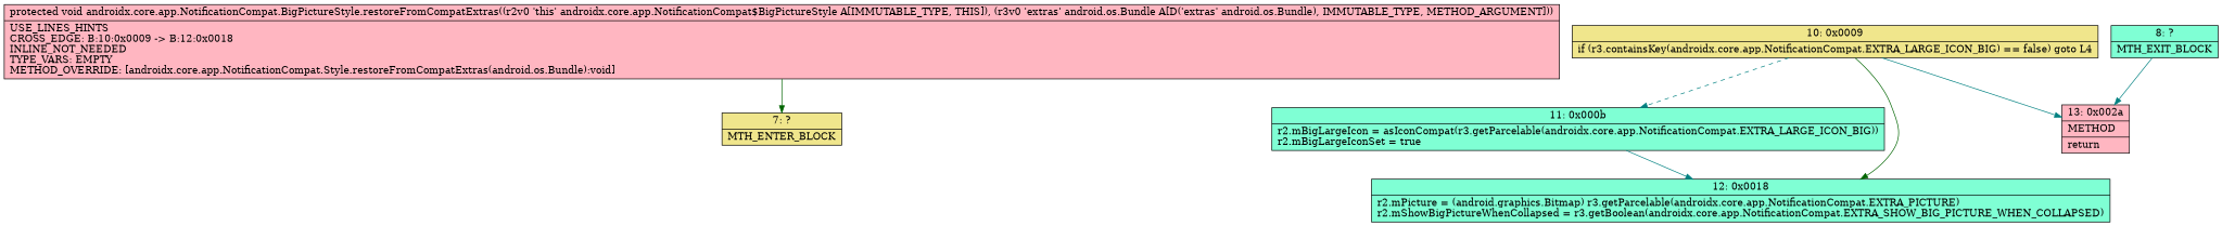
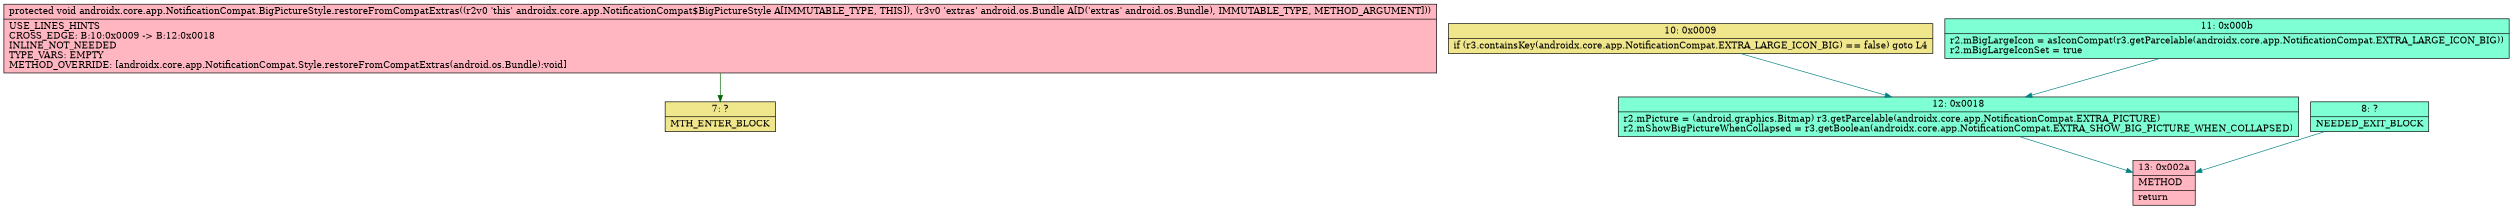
  digraph {
    node [fillcolor=aquamarine shape=record style=filled]
    edge [color=teal]
    n1 [fillcolor=khaki label="{7\:\ ?|MTH_ENTER_BLOCK\l}"]
    n2 [fillcolor=khaki label="{10\:\ 0x0009|if (r3.containsKey(androidx.core.app.NotificationCompat.EXTRA_LARGE_ICON_BIG) == false) goto L4\l}"]
    n3 [label="{11\:\ 0x000b|r2.mBigLargeIcon = asIconCompat(r3.getParcelable(androidx.core.app.NotificationCompat.EXTRA_LARGE_ICON_BIG))\lr2.mBigLargeIconSet = true\l}"]
    n4 [label="{12\:\ 0x0018|r2.mPicture = (android.graphics.Bitmap) r3.getParcelable(androidx.core.app.NotificationCompat.EXTRA_PICTURE)\lr2.mShowBigPictureWhenCollapsed = r3.getBoolean(androidx.core.app.NotificationCompat.EXTRA_SHOW_BIG_PICTURE_WHEN_COLLAPSED)\l}"]
    n5 [fillcolor=lightpink label="{13\:\ 0x002a|METHOD\l|return\l}"]
-   n6 [label="{8\:\ ?|MTH_EXIT_BLOCK\l}"]
+   n6 [label="{8\:\ ?|NEEDED_EXIT_BLOCK\l}"]
    n7 [fillcolor=lightpink label="{protected void androidx.core.app.NotificationCompat.BigPictureStyle.restoreFromCompatExtras((r2v0 'this' androidx.core.app.NotificationCompat$BigPictureStyle A[IMMUTABLE_TYPE, THIS]), (r3v0 'extras' android.os.Bundle A[D('extras' android.os.Bundle), IMMUTABLE_TYPE, METHOD_ARGUMENT]))  | USE_LINES_HINTS\lCROSS_EDGE: B:10:0x0009 \-\> B:12:0x0018\lINLINE_NOT_NEEDED\lTYPE_VARS: EMPTY\lMETHOD_OVERRIDE: [androidx.core.app.NotificationCompat.Style.restoreFromCompatExtras(android.os.Bundle):void]\l}"]
-   n2 -> n3 [style=dashed]
-   n2 -> n4 [color=darkgreen]
+   n2 -> n4
    n3 -> n4
-   n2 -> n5
+   n4 -> n5
    n6 -> n5
    n7 -> n1 [color=darkgreen]
  }
